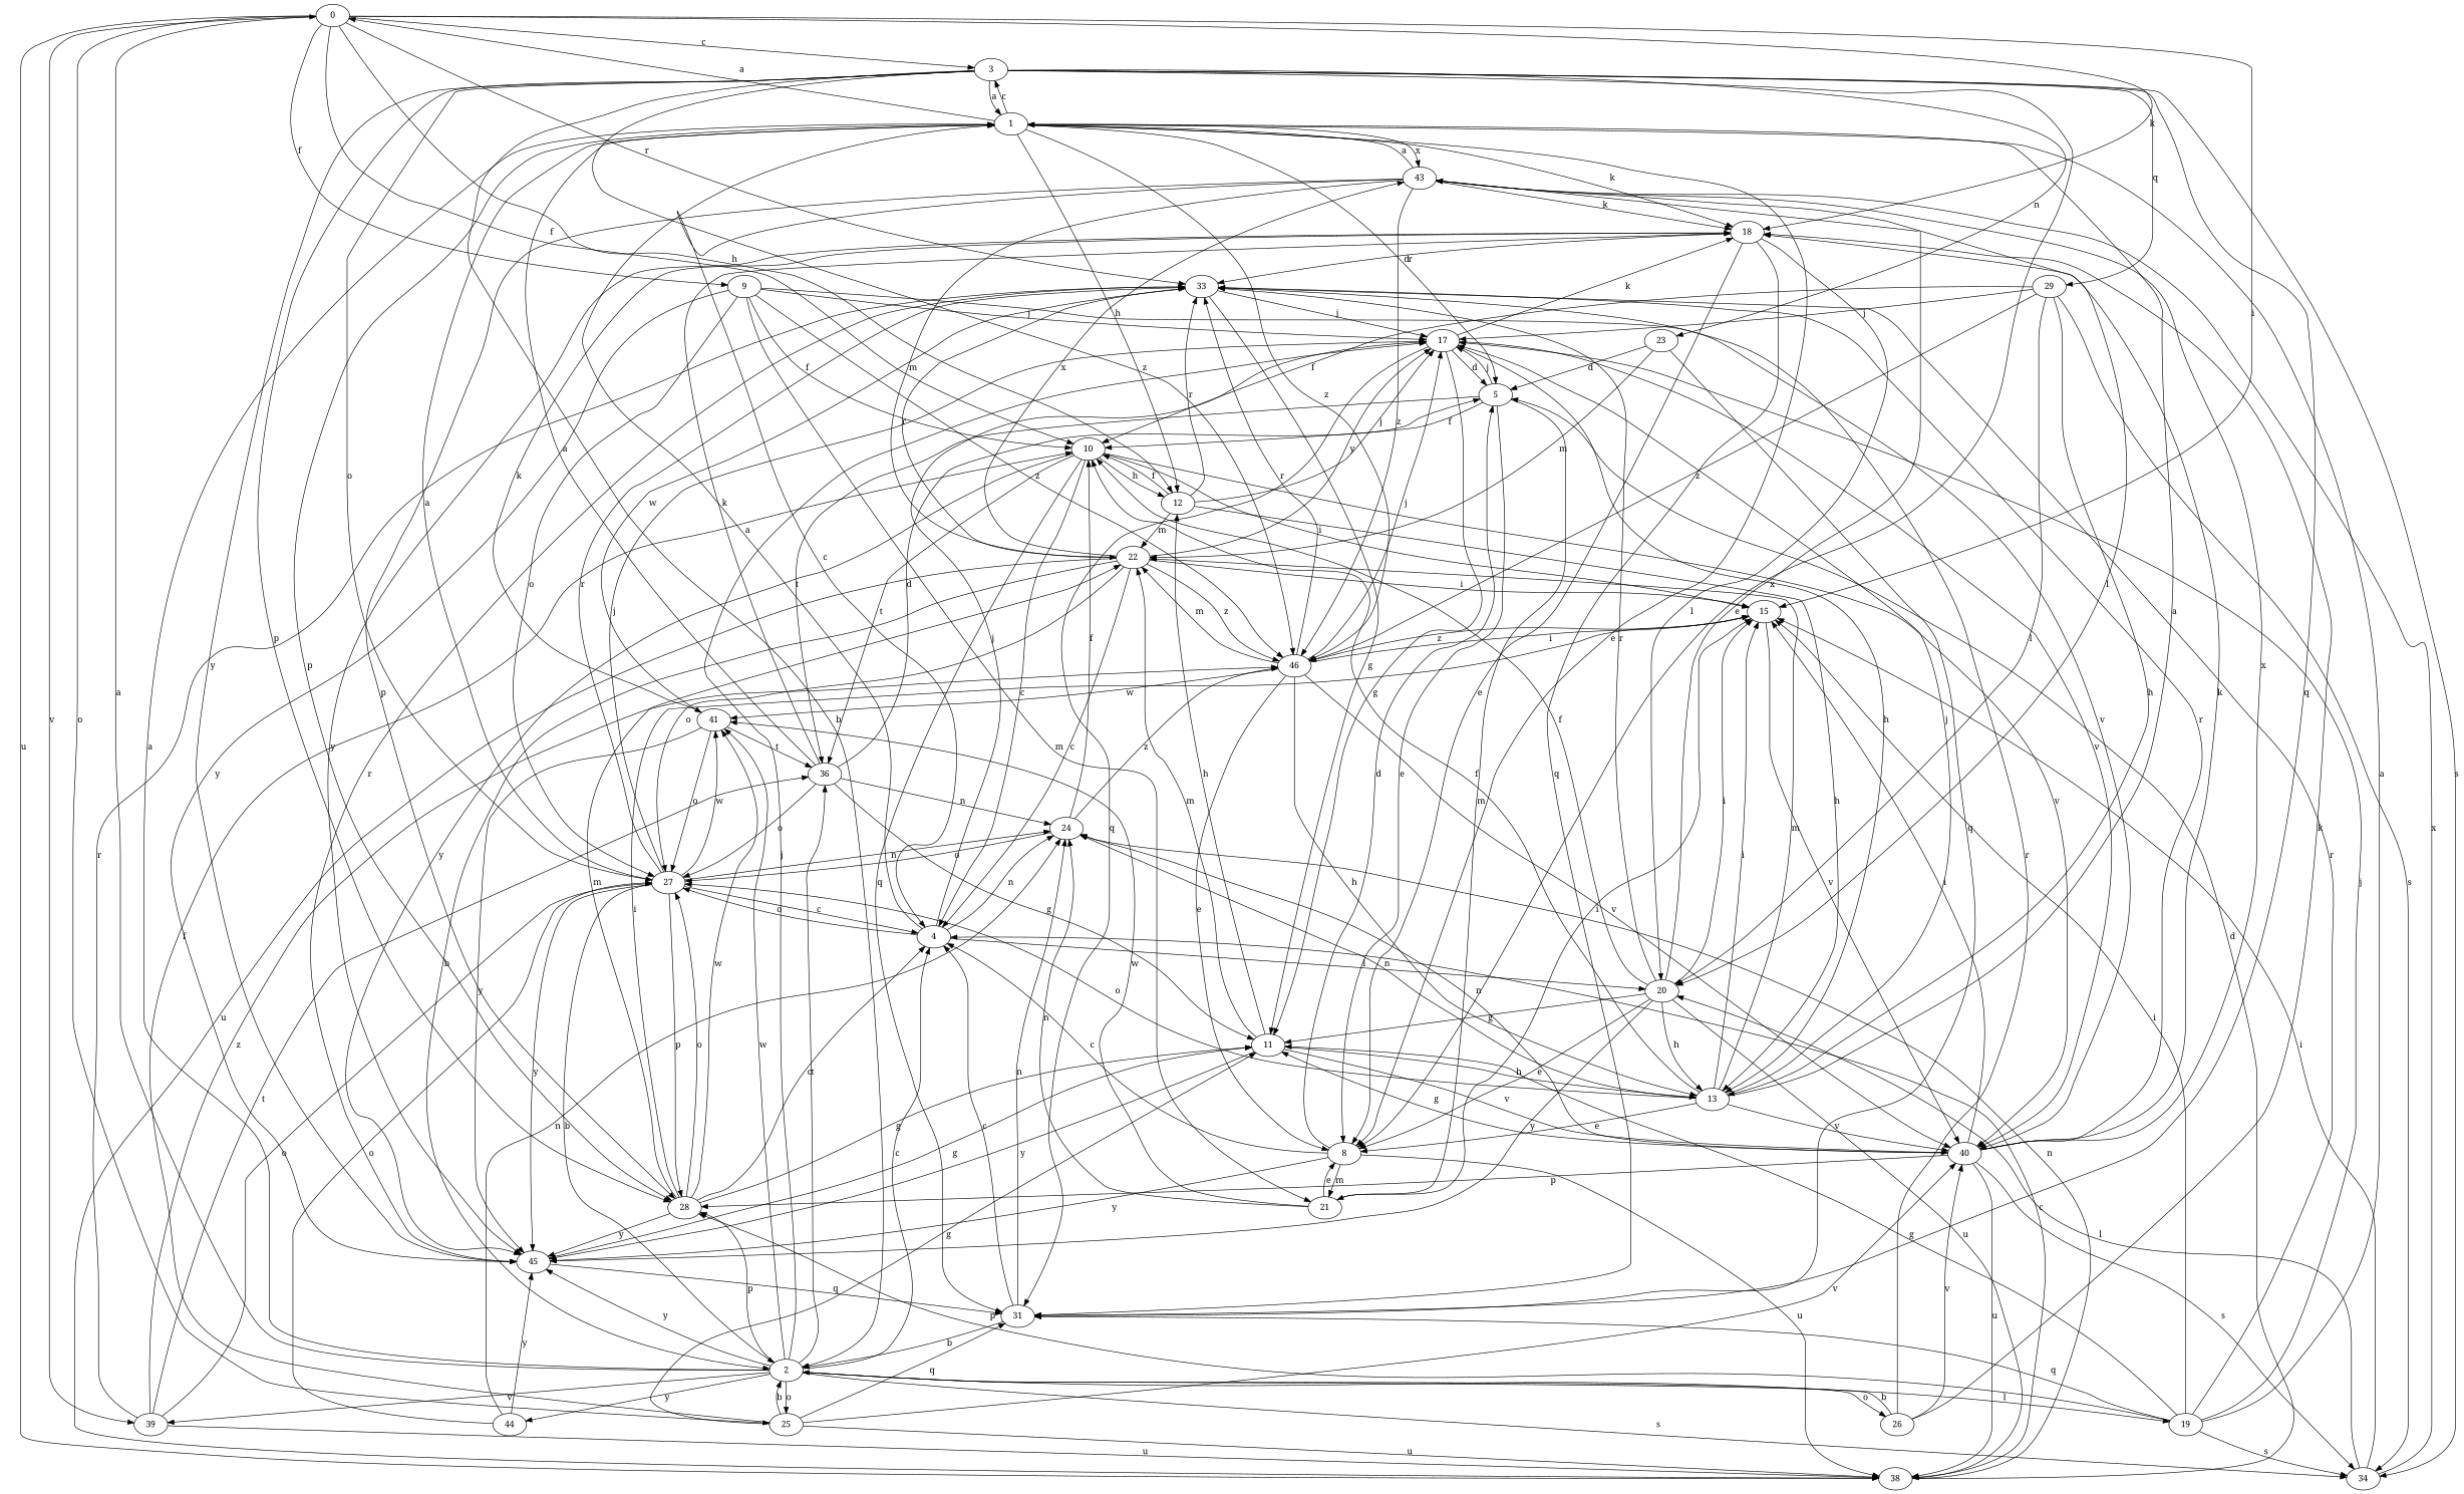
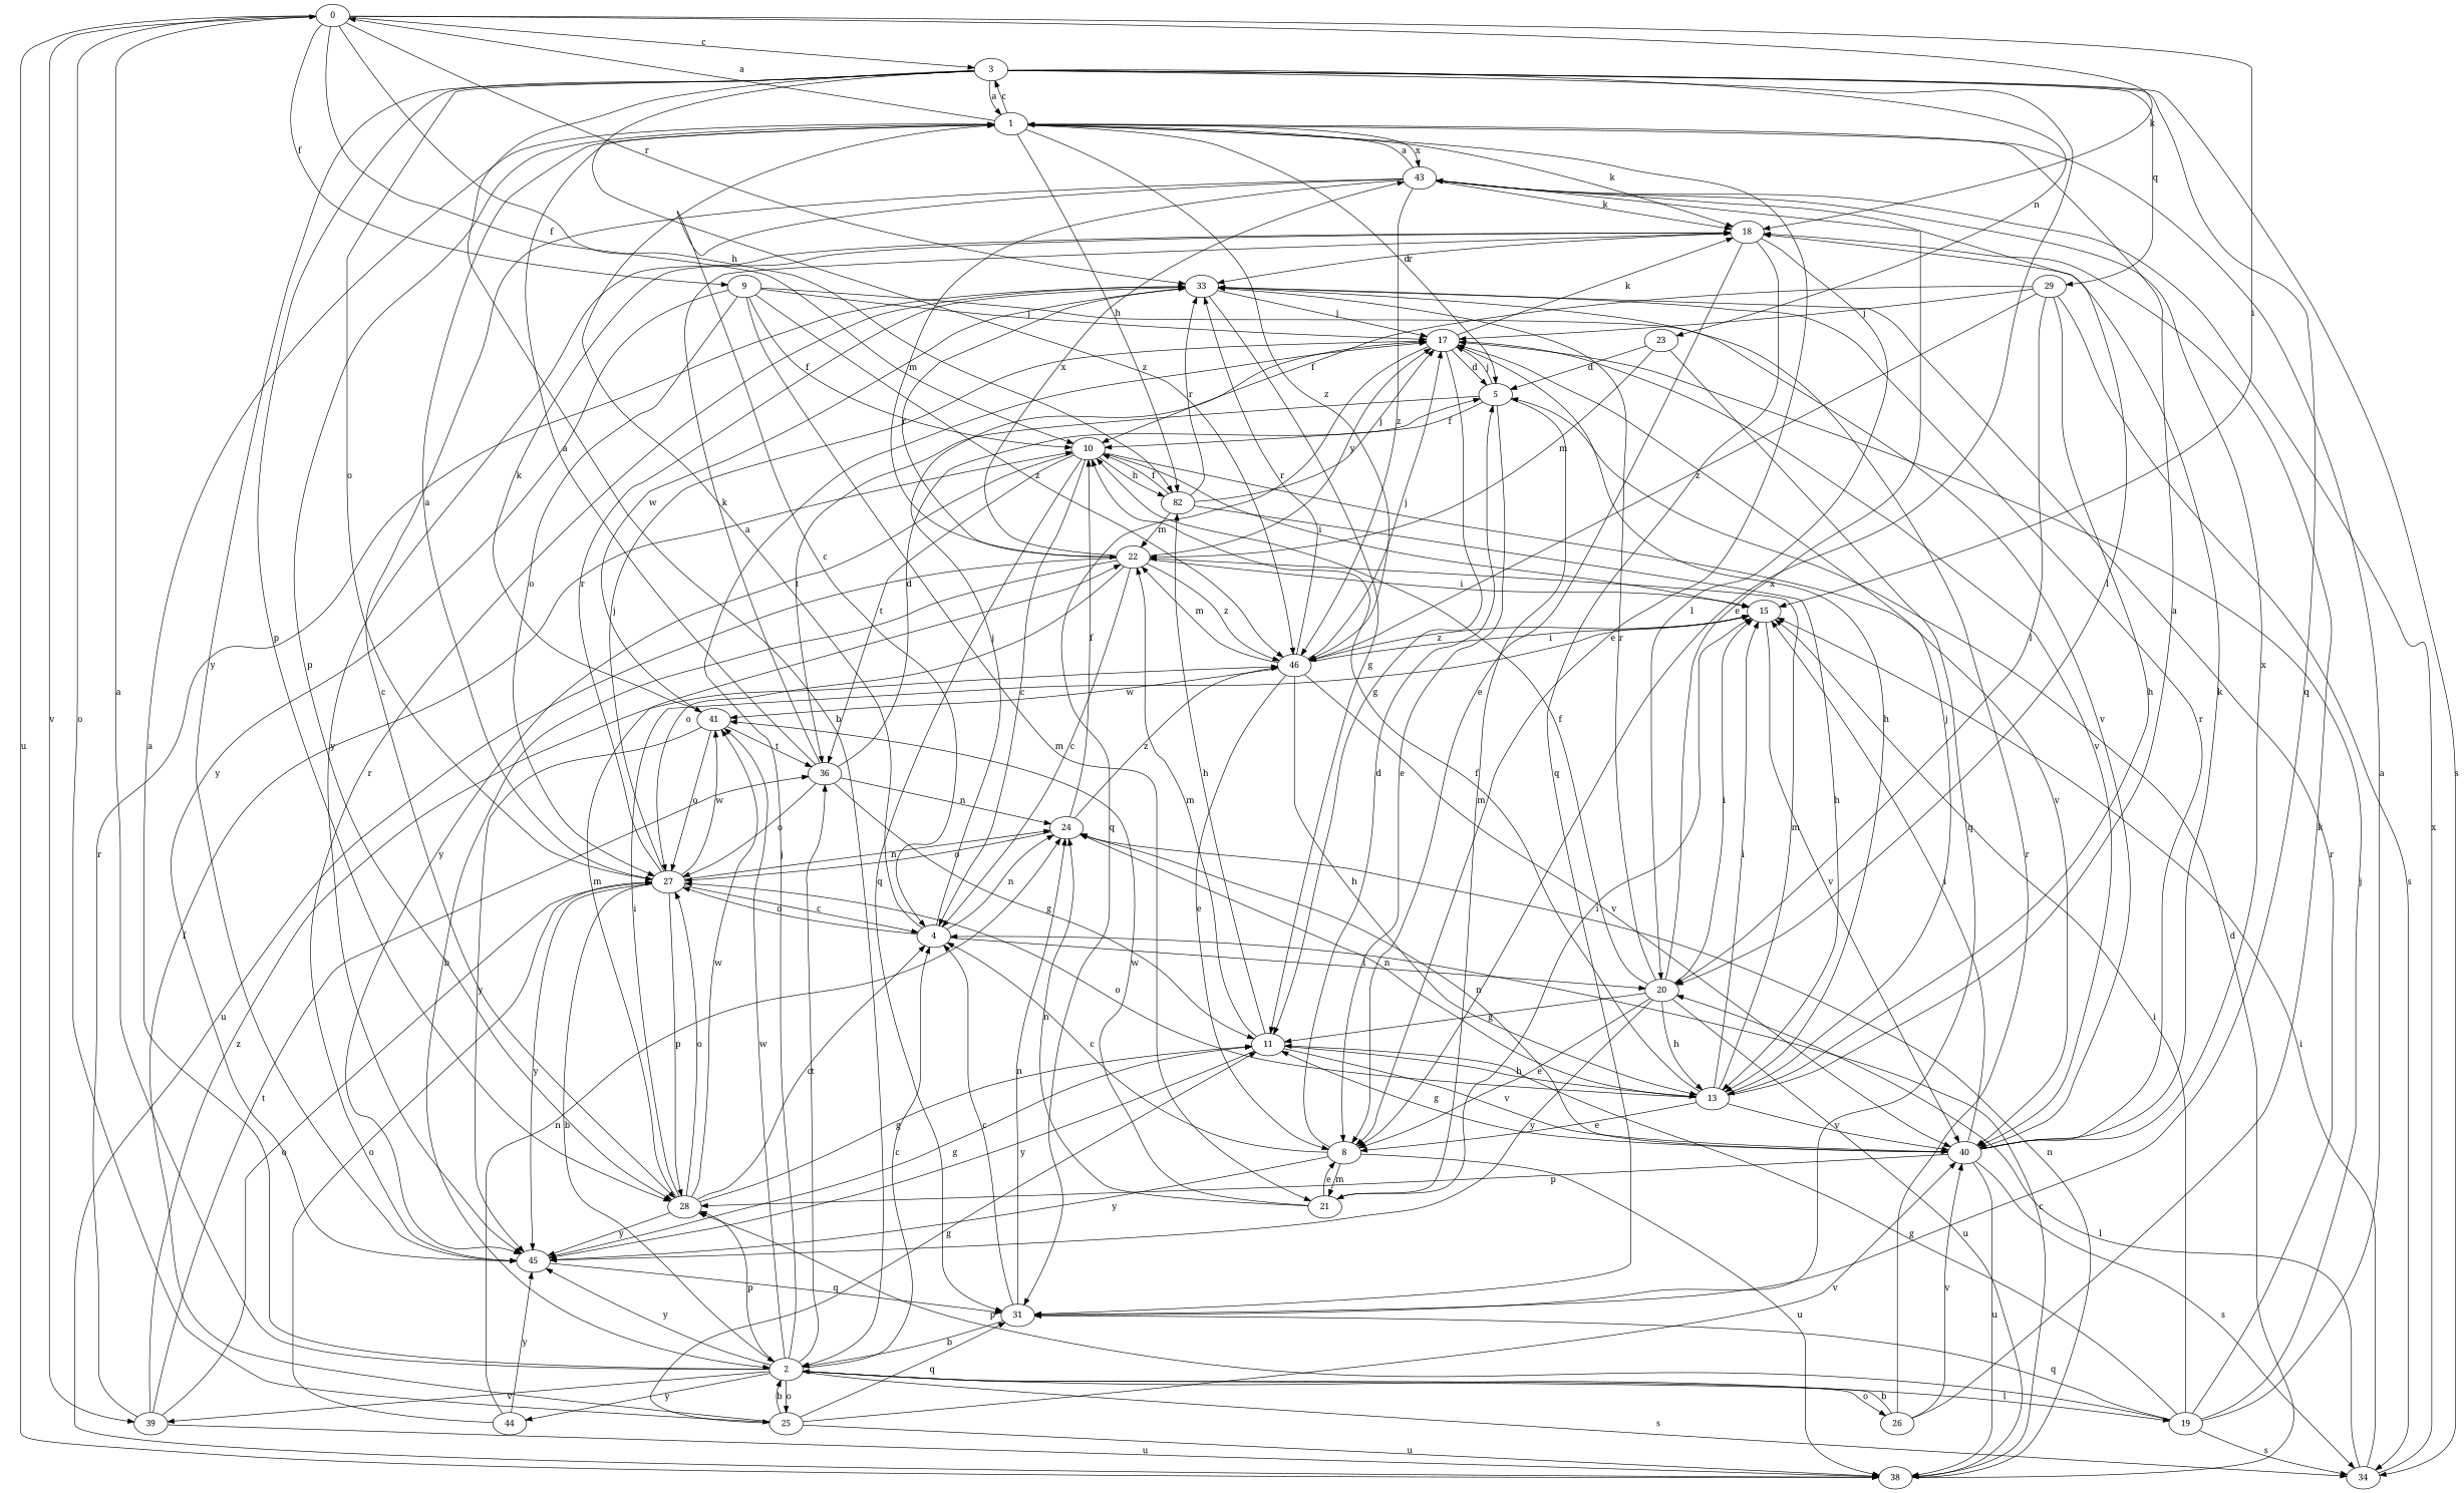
  strict digraph {
    fontname="Noto Serif"
    node [fontname="Noto Serif"]
    edge [fontname="Noto Serif"]
    0
    3
    9
    10
-   12
+   12 [label=82]
    15
    18
    25
    33
    38
    39
    1
    8
    28
    46
    2
    34
    45
    23
    27
    29
    31
    17
    21
    40
    4
    36
    13
    22
    20
    11
    41
    5
    24
    43
    19
    26
    44
    0 -> 3 [label=c]
    0 -> 9 [label=f]
    0 -> 10 [label=f]
    0 -> 12 [label=h]
    0 -> 15 [label=i]
    0 -> 18 [label=k]
    0 -> 25 [label=o]
    0 -> 33 [label=r]
    0 -> 38 [label=u]
    0 -> 39 [label=v]
    3 -> 1 [label=a]
    3 -> 8 [label=e]
    3 -> 28 [label=p]
    3 -> 46 [label=z]
    3 -> 2 [label=b]
    3 -> 34 [label=s]
    3 -> 45 [label=y]
    3 -> 23 [label=n]
    3 -> 27 [label=o]
    3 -> 29 [label=q]
    3 -> 31 [label=q]
    9 -> 10 [label=f]
    9 -> 46 [label=z]
    9 -> 45 [label=y]
    9 -> 27 [label=o]
    9 -> 17 [label=j]
    9 -> 21 [label=m]
    9 -> 40 [label=v]
    10 -> 12 [label=h]
    10 -> 15 [label=i]
    10 -> 45 [label=y]
    10 -> 31 [label=q]
    10 -> 40 [label=v]
    10 -> 4 [label=c]
    10 -> 36 [label=t]
    12 -> 10 [label=f]
    12 -> 33 [label=r]
    12 -> 17 [label=j]
    12 -> 13 [label=h]
    12 -> 22 [label=m]
    15 -> 46 [label=z]
    15 -> 40 [label=v]
    18 -> 33 [label=r]
    18 -> 8 [label=e]
    18 -> 45 [label=y]
    18 -> 31 [label=q]
    18 -> 20 [label=l]
    25 -> 10 [label=f]
    25 -> 38 [label=u]
    25 -> 2 [label=b]
    25 -> 31 [label=q]
    25 -> 40 [label=v]
    25 -> 11 [label=g]
    33 -> 17 [label=j]
    33 -> 11 [label=g]
    33 -> 41 [label=w]
    38 -> 4 [label=c]
    38 -> 5 [label=d]
    38 -> 24 [label=n]
    39 -> 33 [label=r]
    39 -> 38 [label=u]
    39 -> 46 [label=z]
    39 -> 27 [label=o]
    39 -> 36 [label=t]
    1 -> 0 [label=a]
    1 -> 3 [label=c]
    1 -> 12 [label=h]
    1 -> 18 [label=k]
    1 -> 8 [label=e]
    1 -> 28 [label=p]
    1 -> 46 [label=z]
    1 -> 5 [label=d]
    1 -> 43 [label=x]
    8 -> 38 [label=u]
    8 -> 45 [label=y]
    8 -> 21 [label=m]
    8 -> 4 [label=c]
    8 -> 5 [label=d]
    28 -> 15 [label=i]
    28 -> 45 [label=y]
    28 -> 27 [label=o]
    28 -> 4 [label=c]
    28 -> 22 [label=m]
    28 -> 11 [label=g]
    28 -> 41 [label=w]
    46 -> 15 [label=i]
    46 -> 33 [label=r]
    46 -> 8 [label=e]
    46 -> 17 [label=j]
    46 -> 40 [label=v]
    46 -> 13 [label=h]
    46 -> 22 [label=m]
    46 -> 41 [label=w]
    2 -> 0 [label=a]
    2 -> 25 [label=o]
    2 -> 39 [label=v]
    2 -> 1 [label=a]
    2 -> 28 [label=p]
    2 -> 34 [label=s]
    2 -> 45 [label=y]
    2 -> 17 [label=j]
    2 -> 4 [label=c]
    2 -> 36 [label=t]
    2 -> 41 [label=w]
    2 -> 19 [label=l]
    2 -> 26 [label=o]
    2 -> 44 [label=y]
    34 -> 15 [label=i]
    34 -> 20 [label=l]
    34 -> 43 [label=x]
    45 -> 33 [label=r]
    45 -> 31 [label=q]
    45 -> 11 [label=g]
    23 -> 31 [label=q]
    23 -> 22 [label=m]
    23 -> 5 [label=d]
    27 -> 33 [label=r]
    27 -> 1 [label=a]
    27 -> 28 [label=p]
    27 -> 2 [label=b]
    27 -> 45 [label=y]
    27 -> 17 [label=j]
    27 -> 4 [label=c]
    27 -> 41 [label=w]
    27 -> 24 [label=n]
    29 -> 10 [label=f]
    29 -> 46 [label=z]
    29 -> 34 [label=s]
    29 -> 17 [label=j]
    29 -> 13 [label=h]
    29 -> 20 [label=l]
    31 -> 2 [label=b]
    31 -> 4 [label=c]
    31 -> 24 [label=n]
    17 -> 18 [label=k]
    17 -> 31 [label=q]
    17 -> 40 [label=v]
    17 -> 13 [label=h]
    17 -> 11 [label=g]
    17 -> 5 [label=d]
    21 -> 15 [label=i]
    21 -> 8 [label=e]
    21 -> 41 [label=w]
    21 -> 24 [label=n]
    40 -> 15 [label=i]
    40 -> 18 [label=k]
    40 -> 33 [label=r]
    40 -> 38 [label=u]
    40 -> 28 [label=p]
    40 -> 34 [label=s]
    40 -> 11 [label=g]
    40 -> 24 [label=n]
    40 -> 43 [label=x]
    4 -> 1 [label=a]
    4 -> 27 [label=o]
    4 -> 17 [label=j]
    4 -> 20 [label=l]
    4 -> 24 [label=n]
    36 -> 18 [label=k]
    36 -> 1 [label=a]
    36 -> 27 [label=o]
    36 -> 11 [label=g]
    36 -> 5 [label=d]
    36 -> 24 [label=n]
    13 -> 10 [label=f]
    13 -> 15 [label=i]
    13 -> 1 [label=a]
    13 -> 8 [label=e]
    13 -> 27 [label=o]
    13 -> 17 [label=j]
    13 -> 40 [label=v]
    13 -> 22 [label=m]
    13 -> 24 [label=n]
    22 -> 15 [label=i]
    22 -> 33 [label=r]
    22 -> 38 [label=u]
    22 -> 46 [label=z]
    22 -> 2 [label=b]
    22 -> 27 [label=o]
    22 -> 17 [label=y]
    22 -> 4 [label=c]
    22 -> 43 [label=x]
    20 -> 10 [label=f]
    20 -> 15 [label=i]
    20 -> 33 [label=r]
    20 -> 38 [label=u]
    20 -> 8 [label=e]
    20 -> 45 [label=y]
    20 -> 13 [label=h]
    20 -> 11 [label=g]
    20 -> 43 [label=x]
    11 -> 12 [label=h]
    11 -> 45 [label=y]
    11 -> 40 [label=v]
    11 -> 13 [label=h]
    11 -> 22 [label=m]
    41 -> 18 [label=k]
    41 -> 45 [label=y]
    41 -> 27 [label=o]
    41 -> 36 [label=t]
    5 -> 10 [label=f]
    5 -> 8 [label=e]
    5 -> 17 [label=j]
    5 -> 21 [label=m]
    5 -> 36 [label=t]
    24 -> 10 [label=f]
    24 -> 46 [label=z]
    24 -> 27 [label=o]
    43 -> 18 [label=k]
    43 -> 1 [label=a]
-   43 -> 28 [label=p]
+   43 -> 28 [label=c]
    43 -> 46 [label=z]
    43 -> 4 [label=c]
    43 -> 22 [label=m]
    43 -> 20 [label=l]
    19 -> 15 [label=i]
    19 -> 33 [label=r]
    19 -> 1 [label=a]
    19 -> 28 [label=p]
    19 -> 34 [label=s]
    19 -> 31 [label=q]
    19 -> 17 [label=j]
    19 -> 11 [label=g]
    26 -> 18 [label=k]
    26 -> 33 [label=r]
    26 -> 2 [label=b]
    26 -> 40 [label=v]
    44 -> 45 [label=y]
    44 -> 27 [label=o]
    44 -> 24 [label=n]
  }
